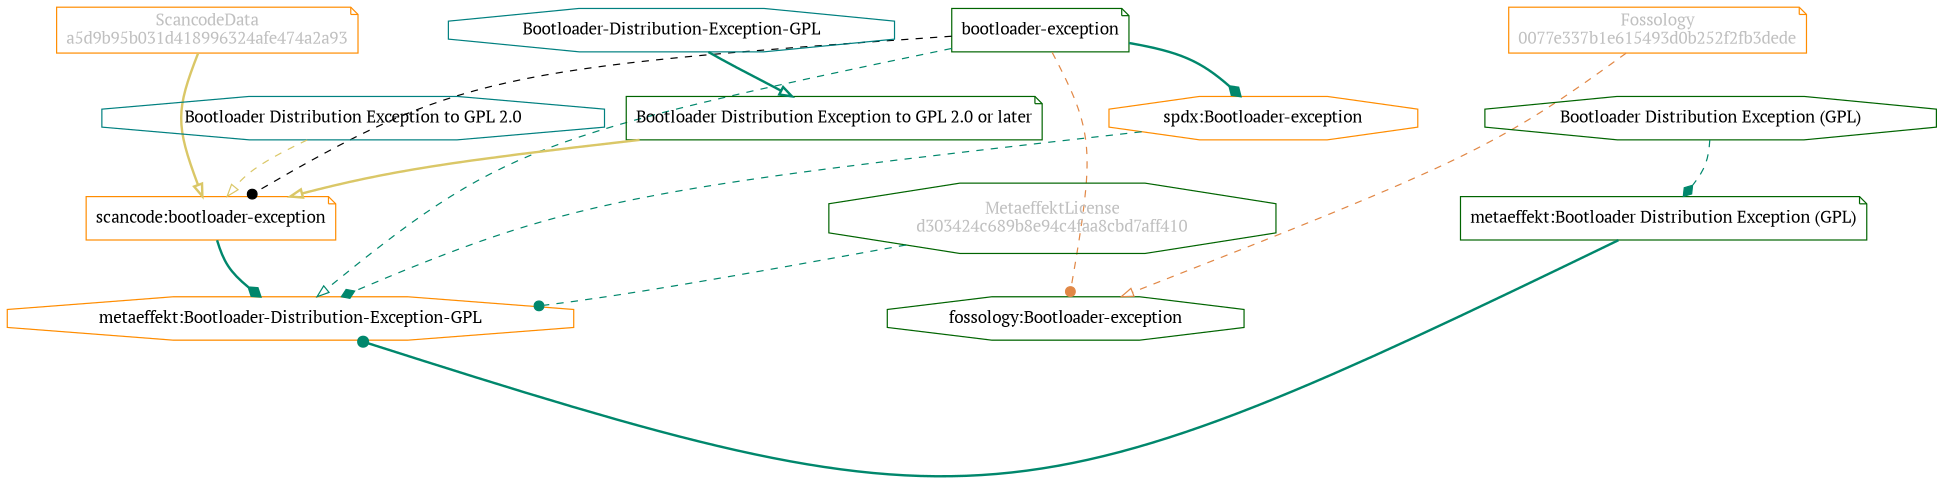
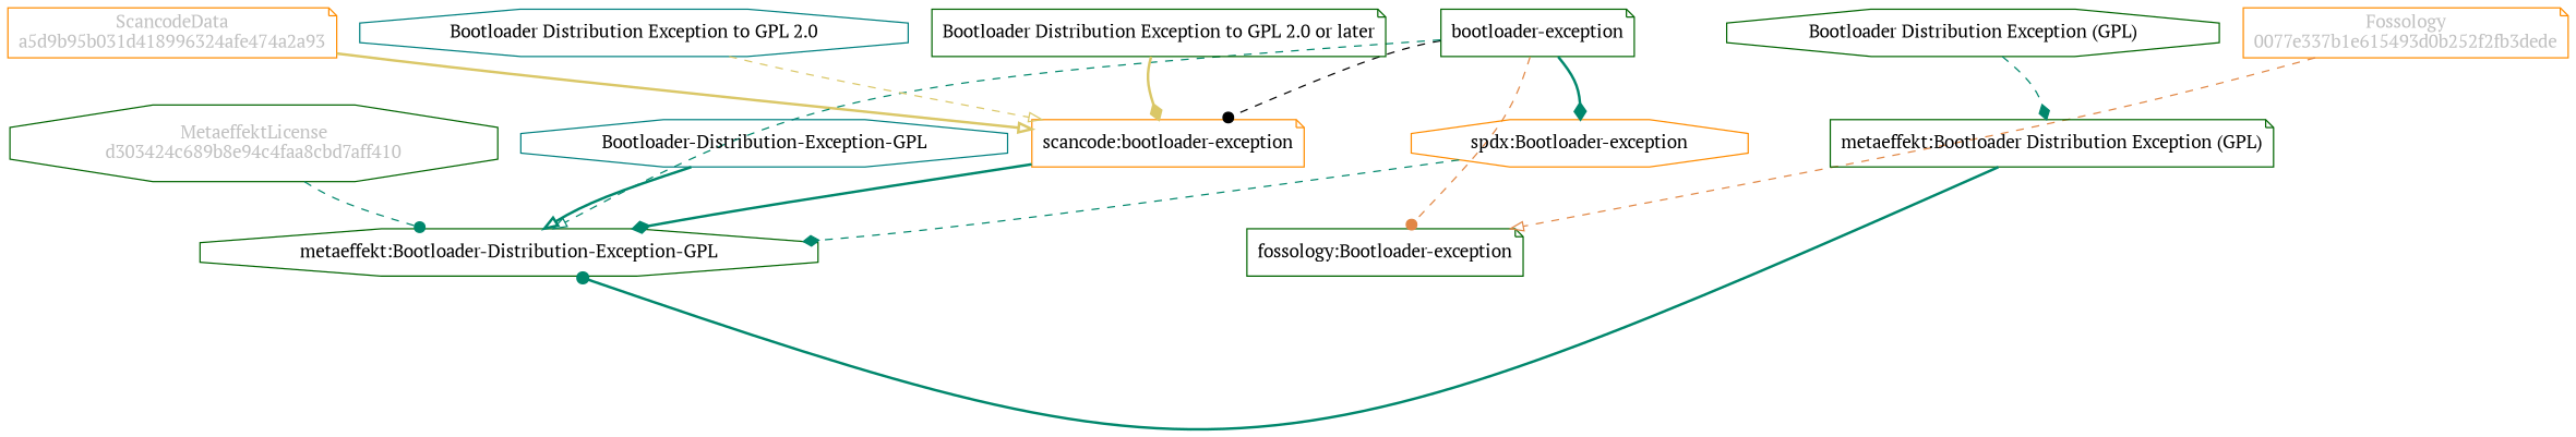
  strict digraph {
    fontname="PT Serif"
    splines=curved
    node [color=darkgreen fontname="PT Serif" shape=note]
    edge [arrowhead=onormal color="#00876c" fontname="PT Serif" style=dashed weight=0.7]
    n1 [color=darkorange fillcolor="beige;1" fontcolor=gray label="ScancodeData\na5d9b95b031d418996324afe474a2a93"]
    n2 [color=darkorange label="scancode:bootloader-exception"]
-   n3 [color=darkorange label="metaeffekt:Bootloader-Distribution-Exception-GPL" shape=octagon]
+   n3 [label="metaeffekt:Bootloader-Distribution-Exception-GPL" shape=octagon]
    n4 [label="bootloader-exception"]
-   n5 [label="fossology:Bootloader-exception" shape=octagon]
+   n5 [label="fossology:Bootloader-exception"]
    n6 [color=darkorange label="spdx:Bootloader-exception" shape=octagon]
    n7 [color=teal label="Bootloader Distribution Exception to GPL 2.0" shape=octagon]
    n8 [label="Bootloader Distribution Exception to GPL 2.0 or later"]
    n9 [color=darkorange fillcolor="beige;1" fontcolor=gray label="Fossology\n0077e337b1e615493d0b252f2fb3dede"]
    n10 [fillcolor="beige;1" fontcolor=gray label="MetaeffektLicense\nd303424c689b8e94c4faa8cbd7aff410" shape=octagon]
    n11 [color=teal label="Bootloader-Distribution-Exception-GPL" shape=octagon]
    n12 [label="metaeffekt:Bootloader Distribution Exception (GPL)"]
    n13 [label="Bootloader Distribution Exception (GPL)" shape=octagon]
    n1 -> n2 [color="#dac767" style=bold weight=0.5]
    n2 -> n3 [arrowhead=diamond style=bold weight=0.5]
    n4 -> n2 [arrowhead=dot color=""]
    n4 -> n3 [weight=0.5]
    n4 -> n5 [arrowhead=dot color="#e18745"]
    n4 -> n6 [arrowhead=diamond style=bold]
    n6 -> n3 [arrowhead=diamond]
    n7 -> n2 [color="#dac767"]
-   n8 -> n2 [color="#dac767" style=bold]
+   n8 -> n2 [arrowhead=diamond color="#dac767" style=bold]
    n9 -> n5 [color="#e18745" weight=0.5]
    n10 -> n3 [arrowhead=dot weight=0.5]
-   n11 -> n8 [style=bold]
+   n11 -> n3 [style=bold]
    n12 -> n3 [arrowhead=dot style=bold]
    n13 -> n12 [arrowhead=diamond]
  }
